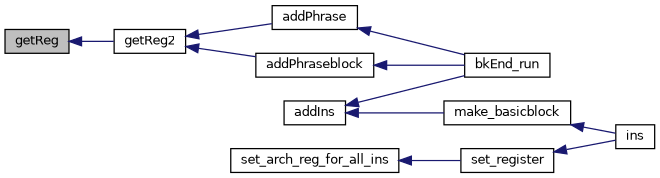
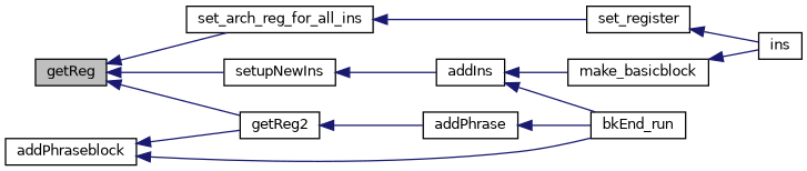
  digraph {
    fontname="DejaVu Sans"
    rankdir=LR
    node [color=black fillcolor=white fontname="DejaVu Sans" fontsize=10 shape=record style=filled]
    edge [color=midnightblue dir=back fontname="DejaVu Sans" fontsize=10 labelfontname=Helvetica labelfontsize=10 style=solid]
    n1 [fillcolor=grey75 fontcolor=black height=0.2 label=getReg width=0.4]
    n2 [height=0.2 label=set_arch_reg_for_all_ins width=0.4]
+   n3 [height=0.2 label=setupNewIns width=0.4]
    n4 [height=0.2 label=getReg2 width=0.4]
    n5 [height=0.2 label=set_register width=0.4]
    n6 [height=0.2 label=addIns width=0.4]
    n7 [height=0.2 label=addPhrase width=0.4]
    n8 [height=0.2 label=addPhraseblock width=0.4]
    n9 [height=0.2 label=ins width=0.4]
    n10 [height=0.2 label=bkEnd_run width=0.4]
    n11 [height=0.2 label=make_basicblock width=0.4]
+   n1 -> n2
+   n1 -> n3
    n1 -> n4
    n2 -> n5
+   n3 -> n6
    n4 -> n7
-   n4 -> n8
+   n8 -> n4
    n5 -> n9
    n6 -> n10
    n6 -> n11
    n7 -> n10
    n8 -> n10
    n11 -> n9
  }
